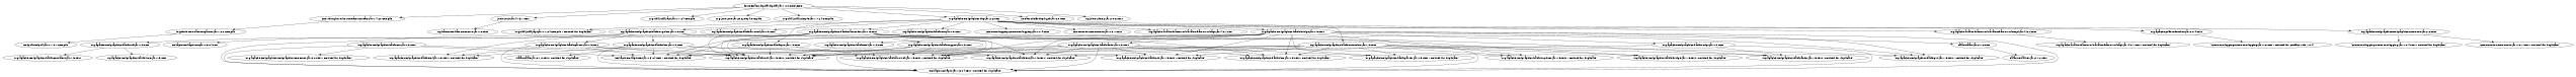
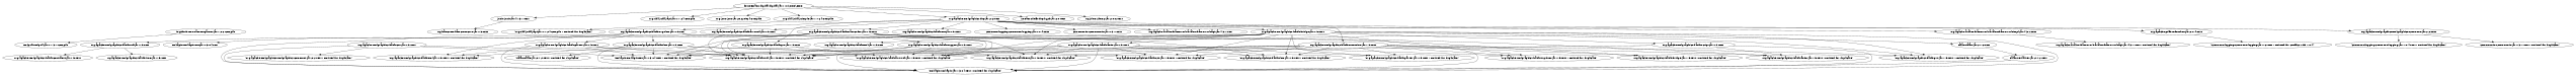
  digraph {
    "de.neemann.digital:digital:jar:1.0-SNAPSHOT"
-   "com.thoughtworks.xstream:xstream:jar:1.4.20:compile"
    "junit:junit:jar:4.13.1:test"
    "org.slf4j:slf4j-api:jar:1.7.24:compile"
    "org.json:json:jar:20220924:compile"
    "org.slf4j:slf4j-simple:jar:1.7.24:compile"
    "org.apache.xmlgraphics:fop:jar:2.2:test"
    n8 [label="stream.sf.offo:fop-hyph:jar:2.0:test"]
    "org.jdom:jdom2:jar:2.0.6:test"
    "io.github.x-stream:mxparser:jar:1.2.2:compile"
    "org.hamcrest:hamcrest-core:jar:1.3:test"
    "(org.slf4j:slf4j-api:jar:1.7.24:compile - omitted for duplicate)"
    "org.apache.xmlgraphics:xmlgraphics-commons:jar:2.2:test"
    "org.apache.xmlgraphics:batik-svg-dom:jar:1.9:test"
    "org.apache.xmlgraphics:batik-bridge:jar:1.9:test"
    "org.apache.xmlgraphics:batik-awt-util:jar:1.9:test"
    "org.apache.xmlgraphics:batik-gvt:jar:1.9:test"
    "org.apache.xmlgraphics:batik-transcoder:jar:1.9:test"
    "org.apache.xmlgraphics:batik-extension:jar:1.9:test"
    "org.apache.xmlgraphics:batik-ext:jar:1.9:test"
    "commons-logging:commons-logging:jar:1.0.4:test"
    "commons-io:commons-io:jar:1.3.1:test"
    "org.apache.avalon.framework:avalon-framework-api:jar:4.3.1:test"
    "org.apache.avalon.framework:avalon-framework-impl:jar:4.3.1:test"
    "org.apache.pdfbox:fontbox:jar:2.0.4:test"
    "xmlpull:xmlpull:jar:1.1.3.1:compile"
    "(commons-io:commons-io:jar:1.3.1:test - omitted for duplicate)"
    "(commons-logging:commons-logging:jar:1.0.4:test - omitted for duplicate)"
    "(org.apache.xmlgraphics:batik-awt-util:jar:1.9:test - omitted for duplicate)"
    "org.apache.xmlgraphics:batik-dom:jar:1.9:test"
    "(org.apache.xmlgraphics:batik-ext:jar:1.9:test - omitted for duplicate)"
    "org.apache.xmlgraphics:batik-parser:jar:1.9:test"
    "org.apache.xmlgraphics:batik-util:jar:1.9:test"
    "xml-apis:xml-apis-ext:jar:1.3.04:test"
    "(org.apache.xmlgraphics:batik-util:jar:1.9:test - omitted for duplicate)"
    "(xml-apis:xml-apis:jar:1.3.04:test - omitted for duplicate)"
    "(xml-apis:xml-apis-ext:jar:1.3.04:test - omitted for duplicate)"
    "(org.apache.xmlgraphics:batik-css:jar:1.9:test - omitted for duplicate)"
    "org.apache.xmlgraphics:batik-anim:jar:1.9:test"
    "(org.apache.xmlgraphics:batik-dom:jar:1.9:test - omitted for duplicate)"
    "(org.apache.xmlgraphics:batik-gvt:jar:1.9:test - omitted for duplicate)"
    "(org.apache.xmlgraphics:batik-parser:jar:1.9:test - omitted for duplicate)"
    "org.apache.xmlgraphics:batik-script:jar:1.9:test"
    "(org.apache.xmlgraphics:batik-svg-dom:jar:1.9:test - omitted for duplicate)"
    "org.apache.xmlgraphics:batik-xml:jar:1.9:test"
    "xalan:xalan:jar:2.7.2:test"
    "(org.apache.xmlgraphics:batik-xml:jar:1.9:test - omitted for duplicate)"
    "(org.apache.xmlgraphics:batik-anim:jar:1.9:test - omitted for duplicate)"
    "(org.apache.xmlgraphics:batik-bridge:jar:1.9:test - omitted for duplicate)"
    "org.apache.xmlgraphics:batik-svggen:jar:1.9:test"
    "(org.apache.avalon.framework:avalon-framework-api:jar:4.3.1:test - omitted for duplicate)"
    "(commons-logging:commons-logging:jar:1.2:test - omitted for conflict with 1.0.4)"
    "org.apache.xmlgraphics:batik-css:jar:1.9:test"
    "(org.apache.xmlgraphics:xmlgraphics-commons:jar:2.2:test - omitted for duplicate)"
    "(xalan:xalan:jar:2.7.2:test - omitted for duplicate)"
    "org.apache.xmlgraphics:batik-constants:jar:1.9:test"
    "org.apache.xmlgraphics:batik-i18n:jar:1.9:test"
    "xalan:serializer:jar:2.7.2:test"
-   "de.neemann.digital:digital:jar:1.0-SNAPSHOT" -> "com.thoughtworks.xstream:xstream:jar:1.4.20:compile"
    "de.neemann.digital:digital:jar:1.0-SNAPSHOT" -> "junit:junit:jar:4.13.1:test"
    "de.neemann.digital:digital:jar:1.0-SNAPSHOT" -> "org.slf4j:slf4j-api:jar:1.7.24:compile"
    "de.neemann.digital:digital:jar:1.0-SNAPSHOT" -> "org.json:json:jar:20220924:compile"
    "de.neemann.digital:digital:jar:1.0-SNAPSHOT" -> "org.slf4j:slf4j-simple:jar:1.7.24:compile"
    "de.neemann.digital:digital:jar:1.0-SNAPSHOT" -> "org.apache.xmlgraphics:fop:jar:2.2:test"
    "de.neemann.digital:digital:jar:1.0-SNAPSHOT" -> n8
    "de.neemann.digital:digital:jar:1.0-SNAPSHOT" -> "org.jdom:jdom2:jar:2.0.6:test"
-   "com.thoughtworks.xstream:xstream:jar:1.4.20:compile" -> "io.github.x-stream:mxparser:jar:1.2.2:compile"
    "junit:junit:jar:4.13.1:test" -> "org.hamcrest:hamcrest-core:jar:1.3:test"
    "org.slf4j:slf4j-simple:jar:1.7.24:compile" -> "(org.slf4j:slf4j-api:jar:1.7.24:compile - omitted for duplicate)"
    "org.apache.xmlgraphics:fop:jar:2.2:test" -> "org.apache.xmlgraphics:xmlgraphics-commons:jar:2.2:test"
    "org.apache.xmlgraphics:fop:jar:2.2:test" -> "org.apache.xmlgraphics:batik-svg-dom:jar:1.9:test"
    "org.apache.xmlgraphics:fop:jar:2.2:test" -> "org.apache.xmlgraphics:batik-bridge:jar:1.9:test"
    "org.apache.xmlgraphics:fop:jar:2.2:test" -> "org.apache.xmlgraphics:batik-awt-util:jar:1.9:test"
    "org.apache.xmlgraphics:fop:jar:2.2:test" -> "org.apache.xmlgraphics:batik-gvt:jar:1.9:test"
    "org.apache.xmlgraphics:fop:jar:2.2:test" -> "org.apache.xmlgraphics:batik-transcoder:jar:1.9:test"
    "org.apache.xmlgraphics:fop:jar:2.2:test" -> "org.apache.xmlgraphics:batik-extension:jar:1.9:test"
    "org.apache.xmlgraphics:fop:jar:2.2:test" -> "org.apache.xmlgraphics:batik-ext:jar:1.9:test"
    "org.apache.xmlgraphics:fop:jar:2.2:test" -> "commons-logging:commons-logging:jar:1.0.4:test"
    "org.apache.xmlgraphics:fop:jar:2.2:test" -> "commons-io:commons-io:jar:1.3.1:test"
    "org.apache.xmlgraphics:fop:jar:2.2:test" -> "org.apache.avalon.framework:avalon-framework-api:jar:4.3.1:test"
    "org.apache.xmlgraphics:fop:jar:2.2:test" -> "org.apache.avalon.framework:avalon-framework-impl:jar:4.3.1:test"
    "org.apache.xmlgraphics:fop:jar:2.2:test" -> "org.apache.pdfbox:fontbox:jar:2.0.4:test"
    "io.github.x-stream:mxparser:jar:1.2.2:compile" -> "xmlpull:xmlpull:jar:1.1.3.1:compile"
    "org.apache.xmlgraphics:xmlgraphics-commons:jar:2.2:test" -> "(commons-io:commons-io:jar:1.3.1:test - omitted for duplicate)"
    "org.apache.xmlgraphics:xmlgraphics-commons:jar:2.2:test" -> "(commons-logging:commons-logging:jar:1.0.4:test - omitted for duplicate)"
    "org.apache.xmlgraphics:batik-svg-dom:jar:1.9:test" -> "(org.apache.xmlgraphics:batik-awt-util:jar:1.9:test - omitted for duplicate)"
    "org.apache.xmlgraphics:batik-svg-dom:jar:1.9:test" -> "org.apache.xmlgraphics:batik-dom:jar:1.9:test"
    "org.apache.xmlgraphics:batik-svg-dom:jar:1.9:test" -> "(org.apache.xmlgraphics:batik-ext:jar:1.9:test - omitted for duplicate)"
    "org.apache.xmlgraphics:batik-svg-dom:jar:1.9:test" -> "org.apache.xmlgraphics:batik-parser:jar:1.9:test"
    "org.apache.xmlgraphics:batik-svg-dom:jar:1.9:test" -> "org.apache.xmlgraphics:batik-util:jar:1.9:test"
    "org.apache.xmlgraphics:batik-svg-dom:jar:1.9:test" -> "xml-apis:xml-apis-ext:jar:1.3.04:test"
    "org.apache.xmlgraphics:batik-bridge:jar:1.9:test" -> "(org.apache.xmlgraphics:batik-awt-util:jar:1.9:test - omitted for duplicate)"
    "org.apache.xmlgraphics:batik-bridge:jar:1.9:test" -> "(org.apache.xmlgraphics:batik-ext:jar:1.9:test - omitted for duplicate)"
    "org.apache.xmlgraphics:batik-bridge:jar:1.9:test" -> "(org.apache.xmlgraphics:batik-util:jar:1.9:test - omitted for duplicate)"
    "org.apache.xmlgraphics:batik-bridge:jar:1.9:test" -> "(xml-apis:xml-apis:jar:1.3.04:test - omitted for duplicate)"
    "org.apache.xmlgraphics:batik-bridge:jar:1.9:test" -> "(xml-apis:xml-apis-ext:jar:1.3.04:test - omitted for duplicate)"
    "org.apache.xmlgraphics:batik-bridge:jar:1.9:test" -> "(org.apache.xmlgraphics:batik-css:jar:1.9:test - omitted for duplicate)"
    "org.apache.xmlgraphics:batik-bridge:jar:1.9:test" -> "org.apache.xmlgraphics:batik-anim:jar:1.9:test"
    "org.apache.xmlgraphics:batik-bridge:jar:1.9:test" -> "(org.apache.xmlgraphics:batik-dom:jar:1.9:test - omitted for duplicate)"
    "org.apache.xmlgraphics:batik-bridge:jar:1.9:test" -> "(org.apache.xmlgraphics:batik-gvt:jar:1.9:test - omitted for duplicate)"
    "org.apache.xmlgraphics:batik-bridge:jar:1.9:test" -> "(org.apache.xmlgraphics:batik-parser:jar:1.9:test - omitted for duplicate)"
    "org.apache.xmlgraphics:batik-bridge:jar:1.9:test" -> "org.apache.xmlgraphics:batik-script:jar:1.9:test"
    "org.apache.xmlgraphics:batik-bridge:jar:1.9:test" -> "(org.apache.xmlgraphics:batik-svg-dom:jar:1.9:test - omitted for duplicate)"
    "org.apache.xmlgraphics:batik-bridge:jar:1.9:test" -> "org.apache.xmlgraphics:batik-xml:jar:1.9:test"
    "org.apache.xmlgraphics:batik-bridge:jar:1.9:test" -> "xalan:xalan:jar:2.7.2:test"
    "org.apache.xmlgraphics:batik-awt-util:jar:1.9:test" -> "(org.apache.xmlgraphics:batik-util:jar:1.9:test - omitted for duplicate)"
    "org.apache.xmlgraphics:batik-gvt:jar:1.9:test" -> "(org.apache.xmlgraphics:batik-awt-util:jar:1.9:test - omitted for duplicate)"
    "org.apache.xmlgraphics:batik-gvt:jar:1.9:test" -> "(org.apache.xmlgraphics:batik-util:jar:1.9:test - omitted for duplicate)"
    "org.apache.xmlgraphics:batik-transcoder:jar:1.9:test" -> "(org.apache.xmlgraphics:batik-awt-util:jar:1.9:test - omitted for duplicate)"
    "org.apache.xmlgraphics:batik-transcoder:jar:1.9:test" -> "(org.apache.xmlgraphics:batik-util:jar:1.9:test - omitted for duplicate)"
    "org.apache.xmlgraphics:batik-transcoder:jar:1.9:test" -> "(xml-apis:xml-apis:jar:1.3.04:test - omitted for duplicate)"
    "org.apache.xmlgraphics:batik-transcoder:jar:1.9:test" -> "(xml-apis:xml-apis-ext:jar:1.3.04:test - omitted for duplicate)"
    "org.apache.xmlgraphics:batik-transcoder:jar:1.9:test" -> "(org.apache.xmlgraphics:batik-dom:jar:1.9:test - omitted for duplicate)"
    "org.apache.xmlgraphics:batik-transcoder:jar:1.9:test" -> "(org.apache.xmlgraphics:batik-gvt:jar:1.9:test - omitted for duplicate)"
    "org.apache.xmlgraphics:batik-transcoder:jar:1.9:test" -> "(org.apache.xmlgraphics:batik-xml:jar:1.9:test - omitted for duplicate)"
    "org.apache.xmlgraphics:batik-transcoder:jar:1.9:test" -> "(org.apache.xmlgraphics:batik-anim:jar:1.9:test - omitted for duplicate)"
    "org.apache.xmlgraphics:batik-transcoder:jar:1.9:test" -> "(org.apache.xmlgraphics:batik-bridge:jar:1.9:test - omitted for duplicate)"
    "org.apache.xmlgraphics:batik-transcoder:jar:1.9:test" -> "org.apache.xmlgraphics:batik-svggen:jar:1.9:test"
    "org.apache.xmlgraphics:batik-extension:jar:1.9:test" -> "(org.apache.xmlgraphics:batik-awt-util:jar:1.9:test - omitted for duplicate)"
    "org.apache.xmlgraphics:batik-extension:jar:1.9:test" -> "(org.apache.xmlgraphics:batik-ext:jar:1.9:test - omitted for duplicate)"
    "org.apache.xmlgraphics:batik-extension:jar:1.9:test" -> "(org.apache.xmlgraphics:batik-util:jar:1.9:test - omitted for duplicate)"
    "org.apache.xmlgraphics:batik-extension:jar:1.9:test" -> "(xml-apis:xml-apis:jar:1.3.04:test - omitted for duplicate)"
    "org.apache.xmlgraphics:batik-extension:jar:1.9:test" -> "(xml-apis:xml-apis-ext:jar:1.3.04:test - omitted for duplicate)"
    "org.apache.xmlgraphics:batik-extension:jar:1.9:test" -> "(org.apache.xmlgraphics:batik-css:jar:1.9:test - omitted for duplicate)"
    "org.apache.xmlgraphics:batik-extension:jar:1.9:test" -> "(org.apache.xmlgraphics:batik-dom:jar:1.9:test - omitted for duplicate)"
    "org.apache.xmlgraphics:batik-extension:jar:1.9:test" -> "(org.apache.xmlgraphics:batik-gvt:jar:1.9:test - omitted for duplicate)"
    "org.apache.xmlgraphics:batik-extension:jar:1.9:test" -> "(org.apache.xmlgraphics:batik-parser:jar:1.9:test - omitted for duplicate)"
    "org.apache.xmlgraphics:batik-extension:jar:1.9:test" -> "(org.apache.xmlgraphics:batik-svg-dom:jar:1.9:test - omitted for duplicate)"
    "org.apache.xmlgraphics:batik-extension:jar:1.9:test" -> "(org.apache.xmlgraphics:batik-anim:jar:1.9:test - omitted for duplicate)"
    "org.apache.xmlgraphics:batik-extension:jar:1.9:test" -> "(org.apache.xmlgraphics:batik-bridge:jar:1.9:test - omitted for duplicate)"
    "org.apache.avalon.framework:avalon-framework-impl:jar:4.3.1:test" -> "(org.apache.avalon.framework:avalon-framework-api:jar:4.3.1:test - omitted for duplicate)"
    "org.apache.pdfbox:fontbox:jar:2.0.4:test" -> "(commons-logging:commons-logging:jar:1.2:test - omitted for conflict with 1.0.4)"
    "org.apache.xmlgraphics:batik-dom:jar:1.9:test" -> "(org.apache.xmlgraphics:batik-ext:jar:1.9:test - omitted for duplicate)"
    "org.apache.xmlgraphics:batik-dom:jar:1.9:test" -> "(org.apache.xmlgraphics:batik-util:jar:1.9:test - omitted for duplicate)"
    "org.apache.xmlgraphics:batik-dom:jar:1.9:test" -> "(xml-apis:xml-apis:jar:1.3.04:test - omitted for duplicate)"
    "org.apache.xmlgraphics:batik-dom:jar:1.9:test" -> "(xml-apis:xml-apis-ext:jar:1.3.04:test - omitted for duplicate)"
    "org.apache.xmlgraphics:batik-dom:jar:1.9:test" -> "(org.apache.xmlgraphics:batik-css:jar:1.9:test - omitted for duplicate)"
    "org.apache.xmlgraphics:batik-dom:jar:1.9:test" -> "(org.apache.xmlgraphics:batik-xml:jar:1.9:test - omitted for duplicate)"
    "org.apache.xmlgraphics:batik-dom:jar:1.9:test" -> "(xalan:xalan:jar:2.7.2:test - omitted for duplicate)"
    "org.apache.xmlgraphics:batik-parser:jar:1.9:test" -> "(org.apache.xmlgraphics:batik-awt-util:jar:1.9:test - omitted for duplicate)"
    "org.apache.xmlgraphics:batik-parser:jar:1.9:test" -> "(org.apache.xmlgraphics:batik-util:jar:1.9:test - omitted for duplicate)"
    "org.apache.xmlgraphics:batik-parser:jar:1.9:test" -> "(xml-apis:xml-apis:jar:1.3.04:test - omitted for duplicate)"
    "org.apache.xmlgraphics:batik-parser:jar:1.9:test" -> "(xml-apis:xml-apis-ext:jar:1.3.04:test - omitted for duplicate)"
    "org.apache.xmlgraphics:batik-parser:jar:1.9:test" -> "(org.apache.xmlgraphics:batik-xml:jar:1.9:test - omitted for duplicate)"
    "org.apache.xmlgraphics:batik-util:jar:1.9:test" -> "org.apache.xmlgraphics:batik-constants:jar:1.9:test"
    "org.apache.xmlgraphics:batik-util:jar:1.9:test" -> "org.apache.xmlgraphics:batik-i18n:jar:1.9:test"
    "org.apache.xmlgraphics:batik-anim:jar:1.9:test" -> "(org.apache.xmlgraphics:batik-awt-util:jar:1.9:test - omitted for duplicate)"
    "org.apache.xmlgraphics:batik-anim:jar:1.9:test" -> "(org.apache.xmlgraphics:batik-ext:jar:1.9:test - omitted for duplicate)"
    "org.apache.xmlgraphics:batik-anim:jar:1.9:test" -> "(org.apache.xmlgraphics:batik-util:jar:1.9:test - omitted for duplicate)"
    "org.apache.xmlgraphics:batik-anim:jar:1.9:test" -> "(xml-apis:xml-apis:jar:1.3.04:test - omitted for duplicate)"
    "org.apache.xmlgraphics:batik-anim:jar:1.9:test" -> "(xml-apis:xml-apis-ext:jar:1.3.04:test - omitted for duplicate)"
    "org.apache.xmlgraphics:batik-anim:jar:1.9:test" -> "(org.apache.xmlgraphics:batik-css:jar:1.9:test - omitted for duplicate)"
    "org.apache.xmlgraphics:batik-anim:jar:1.9:test" -> "(org.apache.xmlgraphics:batik-dom:jar:1.9:test - omitted for duplicate)"
    "org.apache.xmlgraphics:batik-anim:jar:1.9:test" -> "(org.apache.xmlgraphics:batik-parser:jar:1.9:test - omitted for duplicate)"
    "org.apache.xmlgraphics:batik-anim:jar:1.9:test" -> "(org.apache.xmlgraphics:batik-svg-dom:jar:1.9:test - omitted for duplicate)"
    "org.apache.xmlgraphics:batik-script:jar:1.9:test" -> "(org.apache.xmlgraphics:batik-util:jar:1.9:test - omitted for duplicate)"
    "org.apache.xmlgraphics:batik-script:jar:1.9:test" -> "(xml-apis:xml-apis:jar:1.3.04:test - omitted for duplicate)"
    "org.apache.xmlgraphics:batik-script:jar:1.9:test" -> "(org.apache.xmlgraphics:batik-anim:jar:1.9:test - omitted for duplicate)"
    "org.apache.xmlgraphics:batik-xml:jar:1.9:test" -> "(org.apache.xmlgraphics:batik-util:jar:1.9:test - omitted for duplicate)"
    "xalan:xalan:jar:2.7.2:test" -> "xalan:serializer:jar:2.7.2:test"
    "org.apache.xmlgraphics:batik-svggen:jar:1.9:test" -> "(org.apache.xmlgraphics:batik-awt-util:jar:1.9:test - omitted for duplicate)"
    "org.apache.xmlgraphics:batik-svggen:jar:1.9:test" -> "(org.apache.xmlgraphics:batik-util:jar:1.9:test - omitted for duplicate)"
    "org.apache.xmlgraphics:batik-svggen:jar:1.9:test" -> "(xml-apis:xml-apis:jar:1.3.04:test - omitted for duplicate)"
    "org.apache.xmlgraphics:batik-css:jar:1.9:test" -> "(org.apache.xmlgraphics:batik-util:jar:1.9:test - omitted for duplicate)"
    "org.apache.xmlgraphics:batik-css:jar:1.9:test" -> "(xml-apis:xml-apis:jar:1.3.04:test - omitted for duplicate)"
    "org.apache.xmlgraphics:batik-css:jar:1.9:test" -> "(xml-apis:xml-apis-ext:jar:1.3.04:test - omitted for duplicate)"
    "org.apache.xmlgraphics:batik-css:jar:1.9:test" -> "(org.apache.xmlgraphics:xmlgraphics-commons:jar:2.2:test - omitted for duplicate)"
+   "xalan:serializer:jar:2.7.2:test" -> "(xml-apis:xml-apis:jar:1.3.04:test - omitted for duplicate)"
  }
